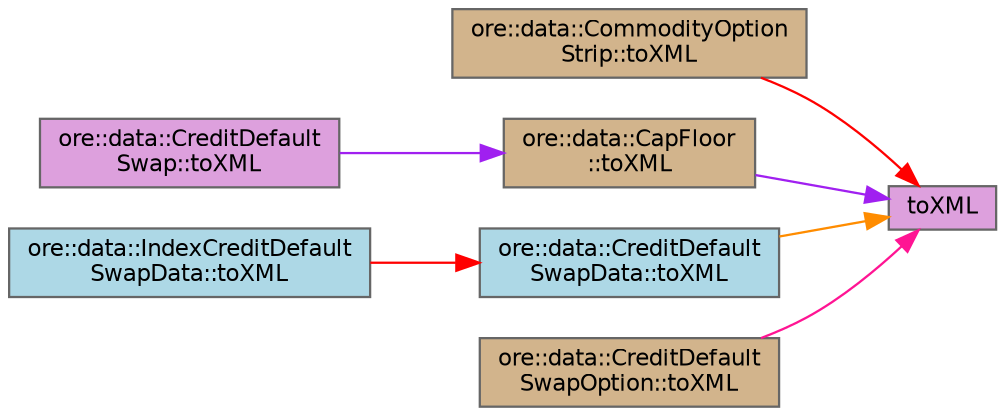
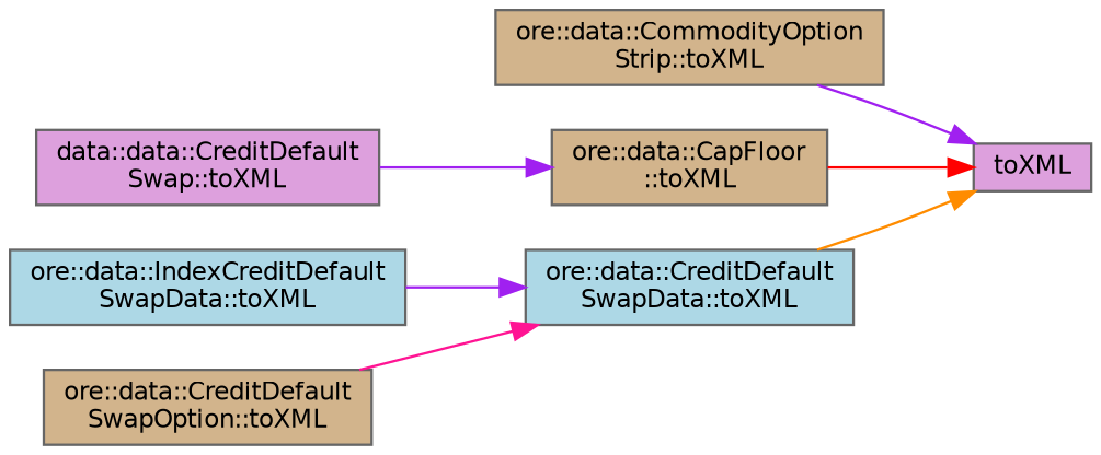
  digraph {
    rankdir=RL
    node [color=grey40 fillcolor=tan fontname=Helvetica fontsize=10 shape=box style=filled]
    edge [color=purple dir=back fontname=Helvetica fontsize=10 labelfontname=Helvetica labelfontsize=10 style=solid]
    n1 [color=gray40 fillcolor=plum fontcolor=black height=0.2 label=toXML width=0.4]
    n2 [height=0.2 label="ore::data::CommodityOption\lStrip::toXML" width=0.4]
    n3 [height=0.2 label="ore::data::CapFloor\l::toXML" width=0.4]
    n4 [fillcolor=lightblue height=0.2 label="ore::data::CreditDefault\lSwapData::toXML" width=0.4]
-   n5 [fillcolor=plum height=0.2 label="ore::data::CreditDefault\lSwap::toXML" width=0.4]
+   n5 [fillcolor=plum height=0.2 label="data::data::CreditDefault\lSwap::toXML" width=0.4]
    n6 [fillcolor=lightblue height=0.2 label="ore::data::IndexCreditDefault\lSwapData::toXML" width=0.4]
    n7 [height=0.2 label="ore::data::CreditDefault\lSwapOption::toXML" width=0.4]
-   n1 -> n2 [color=red]
-   n1 -> n3
+   n1 -> n2
+   n1 -> n3 [color=red]
    n1 -> n4 [color=darkorange]
    n3 -> n5
-   n4 -> n6 [color=red]
-   n1 -> n7 [color=deeppink]
+   n4 -> n6
+   n4 -> n7 [color=deeppink]
  }
